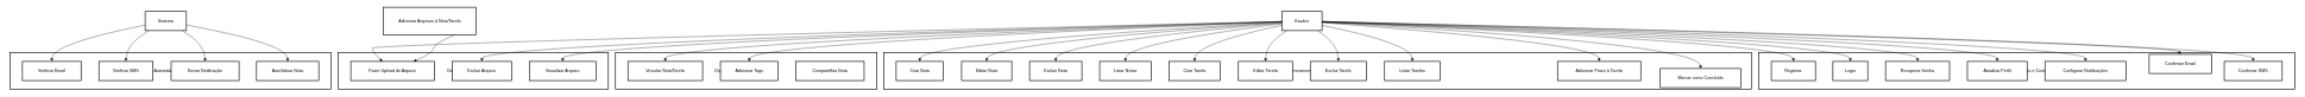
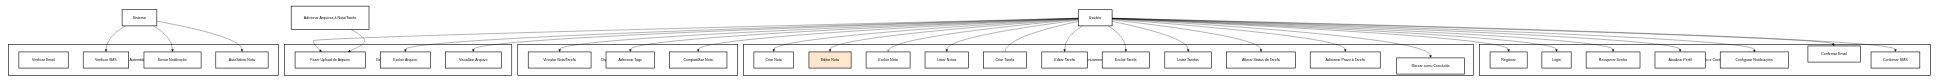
  <mxCell id="0" />
  <mxCell id="1" parent="0" />
  <mxCell id="2" value="Ações Automáticas do Sistema" style="whiteSpace=wrap;strokeWidth=2;" vertex="1" parent="1"><mxGeometry x="20" y="148" width="903" height="104" as="geometry" /></mxCell>
  <mxCell id="3" value="Gerenciamento de Arquivos" style="whiteSpace=wrap;strokeWidth=2;" vertex="1" parent="1"><mxGeometry x="943" y="148" width="759" height="104" as="geometry" /></mxCell>
  <mxCell id="4" value="Organização das Notas e Tarefas" style="whiteSpace=wrap;strokeWidth=2;" vertex="1" parent="1"><mxGeometry x="1722" y="148" width="735" height="104" as="geometry" /></mxCell>
  <mxCell id="5" value="Gerenciamento de Notas e Tarefas" style="whiteSpace=wrap;strokeWidth=2;" vertex="1" parent="1"><mxGeometry x="2476" y="148" width="2439" height="104" as="geometry" /></mxCell>
  <mxCell id="6" value="Autenticação e Conta" style="whiteSpace=wrap;strokeWidth=2;" vertex="1" parent="1"><mxGeometry x="4936" y="148" width="1506" height="104" as="geometry" /></mxCell>
  <mxCell id="7" value="Registrar" style="whiteSpace=wrap;strokeWidth=2;" vertex="1" parent="1"><mxGeometry x="4971" y="173" width="124" height="54" as="geometry" /></mxCell>
  <mxCell id="8" value="Login" style="whiteSpace=wrap;strokeWidth=2;" vertex="1" parent="1"><mxGeometry x="5144" y="173" width="98" height="54" as="geometry" /></mxCell>
  <mxCell id="9" value="Recuperar Senha" style="whiteSpace=wrap;strokeWidth=2;" vertex="1" parent="1"><mxGeometry x="5292" y="173" width="180" height="54" as="geometry" /></mxCell>
  <mxCell id="10" value="Atualizar Perfil" style="whiteSpace=wrap;strokeWidth=2;" vertex="1" parent="1"><mxGeometry x="5522" y="173" width="168" height="54" as="geometry" /></mxCell>
  <mxCell id="11" value="Configurar Notificações" style="whiteSpace=wrap;strokeWidth=2;" vertex="1" parent="1"><mxGeometry x="5740" y="173" width="228" height="54" as="geometry" /></mxCell>
  <mxCell id="12" value="Confirmar Email" style="whiteSpace=wrap;strokeWidth=2;" vertex="1" parent="1"><mxGeometry x="6033" y="153" width="176" height="54" as="geometry" /></mxCell>
  <mxCell id="13" value="Confirmar SMS" style="whiteSpace=wrap;strokeWidth=2;" vertex="1" parent="1"><mxGeometry x="6244" y="173" width="163" height="54" as="geometry" /></mxCell>
  <mxCell id="14" value="Usuário" style="whiteSpace=wrap;strokeWidth=2;" vertex="1" parent="1"><mxGeometry x="3595" y="32" width="113" height="54" as="geometry" /></mxCell>
  <mxCell id="15" value="Criar Nota" style="whiteSpace=wrap;strokeWidth=2;" vertex="1" parent="1"><mxGeometry x="2511" y="173" width="133" height="54" as="geometry" /></mxCell>
- <mxCell id="16" value="Editar Nota" style="whiteSpace=wrap;strokeWidth=2;" vertex="1" parent="1"><mxGeometry x="2695" y="173" width="141" height="54" as="geometry" /></mxCell>
+ <mxCell id="16" value="Editar Nota" style="whiteSpace=wrap;strokeWidth=2;fillColor=#ffe6cc;" vertex="1" parent="1"><mxGeometry x="2695" y="173" width="141" height="54" as="geometry" /></mxCell>
  <mxCell id="17" value="Excluir Nota" style="whiteSpace=wrap;strokeWidth=2;" vertex="1" parent="1"><mxGeometry x="2886" y="173" width="147" height="54" as="geometry" /></mxCell>
  <mxCell id="18" value="Listar Notas" style="whiteSpace=wrap;strokeWidth=2;" vertex="1" parent="1"><mxGeometry x="3083" y="173" width="145" height="54" as="geometry" /></mxCell>
  <mxCell id="19" value="Criar Tarefa" style="whiteSpace=wrap;strokeWidth=2;" vertex="1" parent="1"><mxGeometry x="3278" y="173" width="144" height="54" as="geometry" /></mxCell>
  <mxCell id="20" value="Editar Tarefa" style="whiteSpace=wrap;strokeWidth=2;" vertex="1" parent="1"><mxGeometry x="3473" y="173" width="153" height="54" as="geometry" /></mxCell>
  <mxCell id="21" value="Excluir Tarefa" style="whiteSpace=wrap;strokeWidth=2;" vertex="1" parent="1"><mxGeometry x="3675" y="173" width="158" height="54" as="geometry" /></mxCell>
  <mxCell id="22" value="Listar Tarefas" style="whiteSpace=wrap;strokeWidth=2;" vertex="1" parent="1"><mxGeometry x="3884" y="173" width="156" height="54" as="geometry" /></mxCell>
+ <mxCell id="23" value="Alterar Status da Tarefa" style="whiteSpace=wrap;strokeWidth=2;" vertex="1" parent="1"><mxGeometry x="4090" y="173" width="231" height="54" as="geometry" /></mxCell>
  <mxCell id="24" value="Adicionar Prazo à Tarefa" style="whiteSpace=wrap;strokeWidth=2;" vertex="1" parent="1"><mxGeometry x="4370" y="173" width="234" height="54" as="geometry" /></mxCell>
  <mxCell id="25" value="Marcar como Concluída" style="whiteSpace=wrap;strokeWidth=2;" vertex="1" parent="1"><mxGeometry x="4659" y="193" width="227" height="54" as="geometry" /></mxCell>
  <mxCell id="26" value="Vincular Nota/Tarefa" style="whiteSpace=wrap;strokeWidth=2;" vertex="1" parent="1"><mxGeometry x="1757" y="173" width="210" height="54" as="geometry" /></mxCell>
  <mxCell id="27" value="Adicionar Tags" style="whiteSpace=wrap;strokeWidth=2;" vertex="1" parent="1"><mxGeometry x="2017" y="173" width="162" height="54" as="geometry" /></mxCell>
  <mxCell id="28" value="Compartilhar Nota" style="whiteSpace=wrap;strokeWidth=2;" vertex="1" parent="1"><mxGeometry x="2229" y="173" width="192" height="54" as="geometry" /></mxCell>
  <mxCell id="29" value="Fazer Upload de Arquivo" style="whiteSpace=wrap;strokeWidth=2;" vertex="1" parent="1"><mxGeometry x="978" y="173" width="235" height="54" as="geometry" /></mxCell>
  <mxCell id="30" value="Excluir Arquivo" style="whiteSpace=wrap;strokeWidth=2;" vertex="1" parent="1"><mxGeometry x="1263" y="173" width="167" height="54" as="geometry" /></mxCell>
  <mxCell id="31" value="Visualizar Arquivo" style="whiteSpace=wrap;strokeWidth=2;" vertex="1" parent="1"><mxGeometry x="1480" y="173" width="187" height="54" as="geometry" /></mxCell>
- <mxCell id="32" value="Adicionar Arquivos à Nota/Tarefa" style="whiteSpace=wrap;strokeWidth=2;" vertex="1" parent="1"><mxGeometry x="1070" y="20" width="260" height="78" as="geometry" /></mxCell>
+ <mxCell id="32" value="Adicionar Arquivos à Nota/Tarefa" style="whiteSpace=wrap;strokeWidth=2;" vertex="1" parent="1"><mxGeometry x="965" y="20" width="260" height="78" as="geometry" /></mxCell>
  <mxCell id="33" value="Verificar Email" style="whiteSpace=wrap;strokeWidth=2;" vertex="1" parent="1"><mxGeometry x="55" y="173" width="165" height="54" as="geometry" /></mxCell>
  <mxCell id="34" value="Verificar SMS" style="whiteSpace=wrap;strokeWidth=2;" vertex="1" parent="1"><mxGeometry x="270" y="173" width="152" height="54" as="geometry" /></mxCell>
  <mxCell id="35" value="Enviar Notificação" style="whiteSpace=wrap;strokeWidth=2;" vertex="1" parent="1"><mxGeometry x="473" y="173" width="191" height="54" as="geometry" /></mxCell>
  <mxCell id="36" value="AutoSalvar Nota" style="whiteSpace=wrap;strokeWidth=2;" vertex="1" parent="1"><mxGeometry x="713" y="173" width="175" height="54" as="geometry" /></mxCell>
  <mxCell id="37" value="Sistema" style="whiteSpace=wrap;strokeWidth=2;" vertex="1" parent="1"><mxGeometry x="400" y="32" width="116" height="54" as="geometry" /></mxCell>
  <mxCell id="38" value="" style="curved=1;startArrow=none;endArrow=block;exitX=1;exitY=0.55;entryX=0.5;entryY=0;rounded=0;" edge="1" parent="1" source="14" target="7"><mxGeometry relative="1" as="geometry"><Array as="points"><mxPoint x="5033" y="123" /></Array></mxGeometry></mxCell>
  <mxCell id="39" value="" style="curved=1;startArrow=none;endArrow=block;exitX=1;exitY=0.54;entryX=0.5;entryY=0;rounded=0;" edge="1" parent="1" source="14" target="8"><mxGeometry relative="1" as="geometry"><Array as="points"><mxPoint x="5193" y="123" /></Array></mxGeometry></mxCell>
  <mxCell id="40" value="" style="curved=1;startArrow=none;endArrow=block;exitX=1;exitY=0.54;entryX=0.5;entryY=0;rounded=0;" edge="1" parent="1" source="14" target="9"><mxGeometry relative="1" as="geometry"><Array as="points"><mxPoint x="5382" y="123" /></Array></mxGeometry></mxCell>
  <mxCell id="41" value="" style="curved=1;startArrow=none;endArrow=block;exitX=1;exitY=0.53;entryX=0.5;entryY=0;rounded=0;" edge="1" parent="1" source="14" target="10"><mxGeometry relative="1" as="geometry"><Array as="points"><mxPoint x="5606" y="123" /></Array></mxGeometry></mxCell>
- <mxCell id="42" value="" style="curved=1;startArrow=none;endArrow=block;exitX=1;exitY=0.53;entryX=0.5;entryY=0;rounded=0;" edge="1" parent="1" source="14" target="11"><mxGeometry relative="1" as="geometry"><Array as="points"><mxPoint x="5854" y="123" /></Array></mxGeometry></mxCell>
+ <mxCell id="42" value="" style="curved=1;startArrow=none;endArrow=diamond;exitX=1;exitY=0.53;entryX=0.5;entryY=0;rounded=0;" edge="1" parent="1" source="14" target="11"><mxGeometry relative="1" as="geometry"><Array as="points"><mxPoint x="5854" y="123" /></Array></mxGeometry></mxCell>
  <mxCell id="43" value="" style="curved=1;startArrow=none;endArrow=block;exitX=1;exitY=0.53;entryX=0.5;entryY=0;rounded=0;" edge="1" parent="1" source="14" target="12"><mxGeometry relative="1" as="geometry"><Array as="points"><mxPoint x="6106" y="123" /></Array></mxGeometry></mxCell>
  <mxCell id="44" value="" style="curved=1;startArrow=none;endArrow=block;exitX=1;exitY=0.53;entryX=0.5;entryY=0;rounded=0;" edge="1" parent="1" source="14" target="13"><mxGeometry relative="1" as="geometry"><Array as="points"><mxPoint x="6325" y="123" /></Array></mxGeometry></mxCell>
  <mxCell id="45" value="" style="curved=1;startArrow=none;endArrow=block;exitX=0;exitY=0.56;entryX=0.5;entryY=0;rounded=0;" edge="1" parent="1" source="14" target="15"><mxGeometry relative="1" as="geometry"><Array as="points"><mxPoint x="2578" y="123" /></Array></mxGeometry></mxCell>
  <mxCell id="46" value="" style="curved=1;startArrow=none;endArrow=block;exitX=0;exitY=0.58;entryX=0.5;entryY=0;rounded=0;" edge="1" parent="1" source="14" target="16"><mxGeometry relative="1" as="geometry"><Array as="points"><mxPoint x="2766" y="123" /></Array></mxGeometry></mxCell>
- <mxCell id="47" value="" style="curved=1;startArrow=none;endArrow=block;exitX=0;exitY=0.6;entryX=0.5;entryY=0;rounded=0;" edge="1" parent="1" source="14" target="17"><mxGeometry relative="1" as="geometry"><Array as="points"><mxPoint x="2960" y="123" /></Array></mxGeometry></mxCell>
+ <mxCell id="47" value="" style="curved=1;startArrow=none;endArrow=open;exitX=0;exitY=0.6;entryX=0.5;entryY=0;rounded=0;" edge="1" parent="1" source="14" target="17"><mxGeometry relative="1" as="geometry"><Array as="points"><mxPoint x="2960" y="123" /></Array></mxGeometry></mxCell>
  <mxCell id="48" value="" style="curved=1;startArrow=none;endArrow=block;exitX=0;exitY=0.64;entryX=0.5;entryY=0;rounded=0;" edge="1" parent="1" source="14" target="18"><mxGeometry relative="1" as="geometry"><Array as="points"><mxPoint x="3156" y="123" /></Array></mxGeometry></mxCell>
- <mxCell id="49" value="" style="curved=1;startArrow=none;endArrow=block;exitX=0;exitY=0.72;entryX=0.5;entryY=0;rounded=0;" edge="1" parent="1" source="14" target="19"><mxGeometry relative="1" as="geometry"><Array as="points"><mxPoint x="3351" y="123" /></Array></mxGeometry></mxCell>
+ <mxCell id="49" value="" style="curved=1;startArrow=none;endArrow=none;exitX=0;exitY=0.72;entryX=0.5;entryY=0;rounded=0;" edge="1" parent="1" source="14" target="19"><mxGeometry relative="1" as="geometry"><Array as="points"><mxPoint x="3351" y="123" /></Array></mxGeometry></mxCell>
  <mxCell id="50" value="" style="curved=1;startArrow=none;endArrow=block;exitX=0.12;exitY=1;entryX=0.5;entryY=0;rounded=0;" edge="1" parent="1" source="14" target="20"><mxGeometry relative="1" as="geometry"><Array as="points"><mxPoint x="3549" y="123" /></Array></mxGeometry></mxCell>
  <mxCell id="51" value="" style="curved=1;startArrow=none;endArrow=block;exitX=0.89;exitY=1;entryX=0.5;entryY=0;rounded=0;" edge="1" parent="1" source="14" target="21"><mxGeometry relative="1" as="geometry"><Array as="points"><mxPoint x="3754" y="123" /></Array></mxGeometry></mxCell>
  <mxCell id="52" value="" style="curved=1;startArrow=none;endArrow=block;exitX=1;exitY=0.72;entryX=0.5;entryY=0;rounded=0;" edge="1" parent="1" source="14" target="22"><mxGeometry relative="1" as="geometry"><Array as="points"><mxPoint x="3962" y="123" /></Array></mxGeometry></mxCell>
+ <mxCell id="53" value="" style="curved=1;startArrow=none;endArrow=block;exitX=1;exitY=0.62;entryX=0.5;entryY=0;rounded=0;" edge="1" parent="1" source="14" target="23"><mxGeometry relative="1" as="geometry"><Array as="points"><mxPoint x="4205" y="123" /></Array></mxGeometry></mxCell>
  <mxCell id="54" value="" style="curved=1;startArrow=none;endArrow=block;exitX=1;exitY=0.58;entryX=0.5;entryY=0;rounded=0;" edge="1" parent="1" source="14" target="24"><mxGeometry relative="1" as="geometry"><Array as="points"><mxPoint x="4487" y="123" /></Array></mxGeometry></mxCell>
  <mxCell id="55" value="" style="curved=1;startArrow=none;endArrow=block;exitX=1;exitY=0.56;entryX=0.5;entryY=0;rounded=0;" edge="1" parent="1" source="14" target="25"><mxGeometry relative="1" as="geometry"><Array as="points"><mxPoint x="4767" y="123" /></Array></mxGeometry></mxCell>
  <mxCell id="56" value="" style="curved=1;startArrow=none;endArrow=block;exitX=0;exitY=0.54;entryX=0.5;entryY=0;rounded=0;" edge="1" parent="1" source="14" target="26"><mxGeometry relative="1" as="geometry"><Array as="points"><mxPoint x="1862" y="123" /></Array></mxGeometry></mxCell>
  <mxCell id="57" value="" style="curved=1;startArrow=none;endArrow=block;exitX=0;exitY=0.54;entryX=0.5;entryY=0;rounded=0;" edge="1" parent="1" source="14" target="27"><mxGeometry relative="1" as="geometry"><Array as="points"><mxPoint x="2098" y="123" /></Array></mxGeometry></mxCell>
+ <mxCell id="58" value="" style="curved=1;startArrow=none;endArrow=block;exitX=0;exitY=0.55;entryX=0.5;entryY=0;rounded=0;" edge="1" parent="1" source="14" target="28"><mxGeometry relative="1" as="geometry"><Array as="points"><mxPoint x="2325" y="123" /></Array></mxGeometry></mxCell>
  <mxCell id="59" value="" style="curved=1;startArrow=none;endArrow=block;exitX=0;exitY=0.53;entryX=0.38;entryY=0;rounded=0;" edge="1" parent="1" source="14" target="29"><mxGeometry relative="1" as="geometry"><Array as="points"><mxPoint x="1039" y="123" /><mxPoint x="1039" y="148" /></Array></mxGeometry></mxCell>
  <mxCell id="60" value="" style="curved=1;startArrow=none;endArrow=block;exitX=0;exitY=0.53;entryX=0.5;entryY=0;rounded=0;" edge="1" parent="1" source="14" target="30"><mxGeometry relative="1" as="geometry"><Array as="points"><mxPoint x="1346" y="123" /></Array></mxGeometry></mxCell>
  <mxCell id="61" value="" style="curved=1;startArrow=none;endArrow=block;exitX=0;exitY=0.53;entryX=0.5;entryY=0;rounded=0;" edge="1" parent="1" source="14" target="31"><mxGeometry relative="1" as="geometry"><Array as="points"><mxPoint x="1573" y="123" /></Array></mxGeometry></mxCell>
  <mxCell id="62" value="" style="curved=1;startArrow=none;endArrow=block;exitX=0.77;exitY=1;entryX=0.75;entryY=0;rounded=0;" edge="1" parent="1" source="32" target="29"><mxGeometry relative="1" as="geometry"><Array as="points"><mxPoint x="1211" y="123" /><mxPoint x="1211" y="148" /></Array></mxGeometry></mxCell>
- <mxCell id="63" value="" style="curved=1;startArrow=none;endArrow=block;exitX=0;exitY=0.71;entryX=0.5;entryY=0;rounded=0;" edge="1" parent="1" source="37" target="33"><mxGeometry relative="1" as="geometry"><Array as="points"><mxPoint x="138" y="123" /></Array></mxGeometry></mxCell>
  <mxCell id="64" value="" style="curved=1;startArrow=none;endArrow=block;exitX=0.09;exitY=1;entryX=0.5;entryY=0;rounded=0;" edge="1" parent="1" source="37" target="34"><mxGeometry relative="1" as="geometry"><Array as="points"><mxPoint x="347" y="123" /></Array></mxGeometry></mxCell>
  <mxCell id="65" value="" style="curved=1;startArrow=none;endArrow=block;exitX=0.9;exitY=1;entryX=0.5;entryY=0;rounded=0;" edge="1" parent="1" source="37" target="35"><mxGeometry relative="1" as="geometry"><Array as="points"><mxPoint x="568" y="123" /></Array></mxGeometry></mxCell>
  <mxCell id="66" value="" style="curved=1;startArrow=none;endArrow=block;exitX=0.99;exitY=0.7;entryX=0.5;entryY=0;rounded=0;" edge="1" parent="1" source="37" target="36"><mxGeometry relative="1" as="geometry"><Array as="points"><mxPoint x="801" y="123" /></Array></mxGeometry></mxCell>
